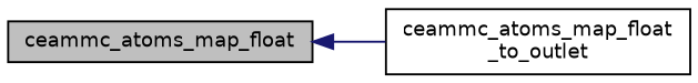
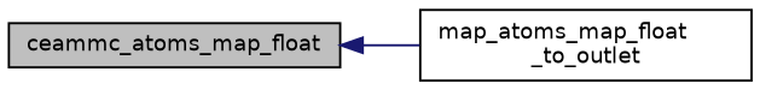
  digraph {
    rankdir=LR
    node [color=black fontname=Helvetica fontsize=10 shape=record style=filled]
    n1 [fillcolor=grey75 fontcolor=black height=0.2 label=ceammc_atoms_map_float width=0.4]
-   n2 [fillcolor=white height=0.2 label="ceammc_atoms_map_float\l_to_outlet" width=0.4]
+   n2 [fillcolor=white height=0.2 label="map_atoms_map_float\l_to_outlet" width=0.4]
    n1 -> n2 [color=midnightblue dir=back fontname=Helvetica fontsize=10 labelfontname=Helvetica labelfontsize=10 style=solid]
  }
